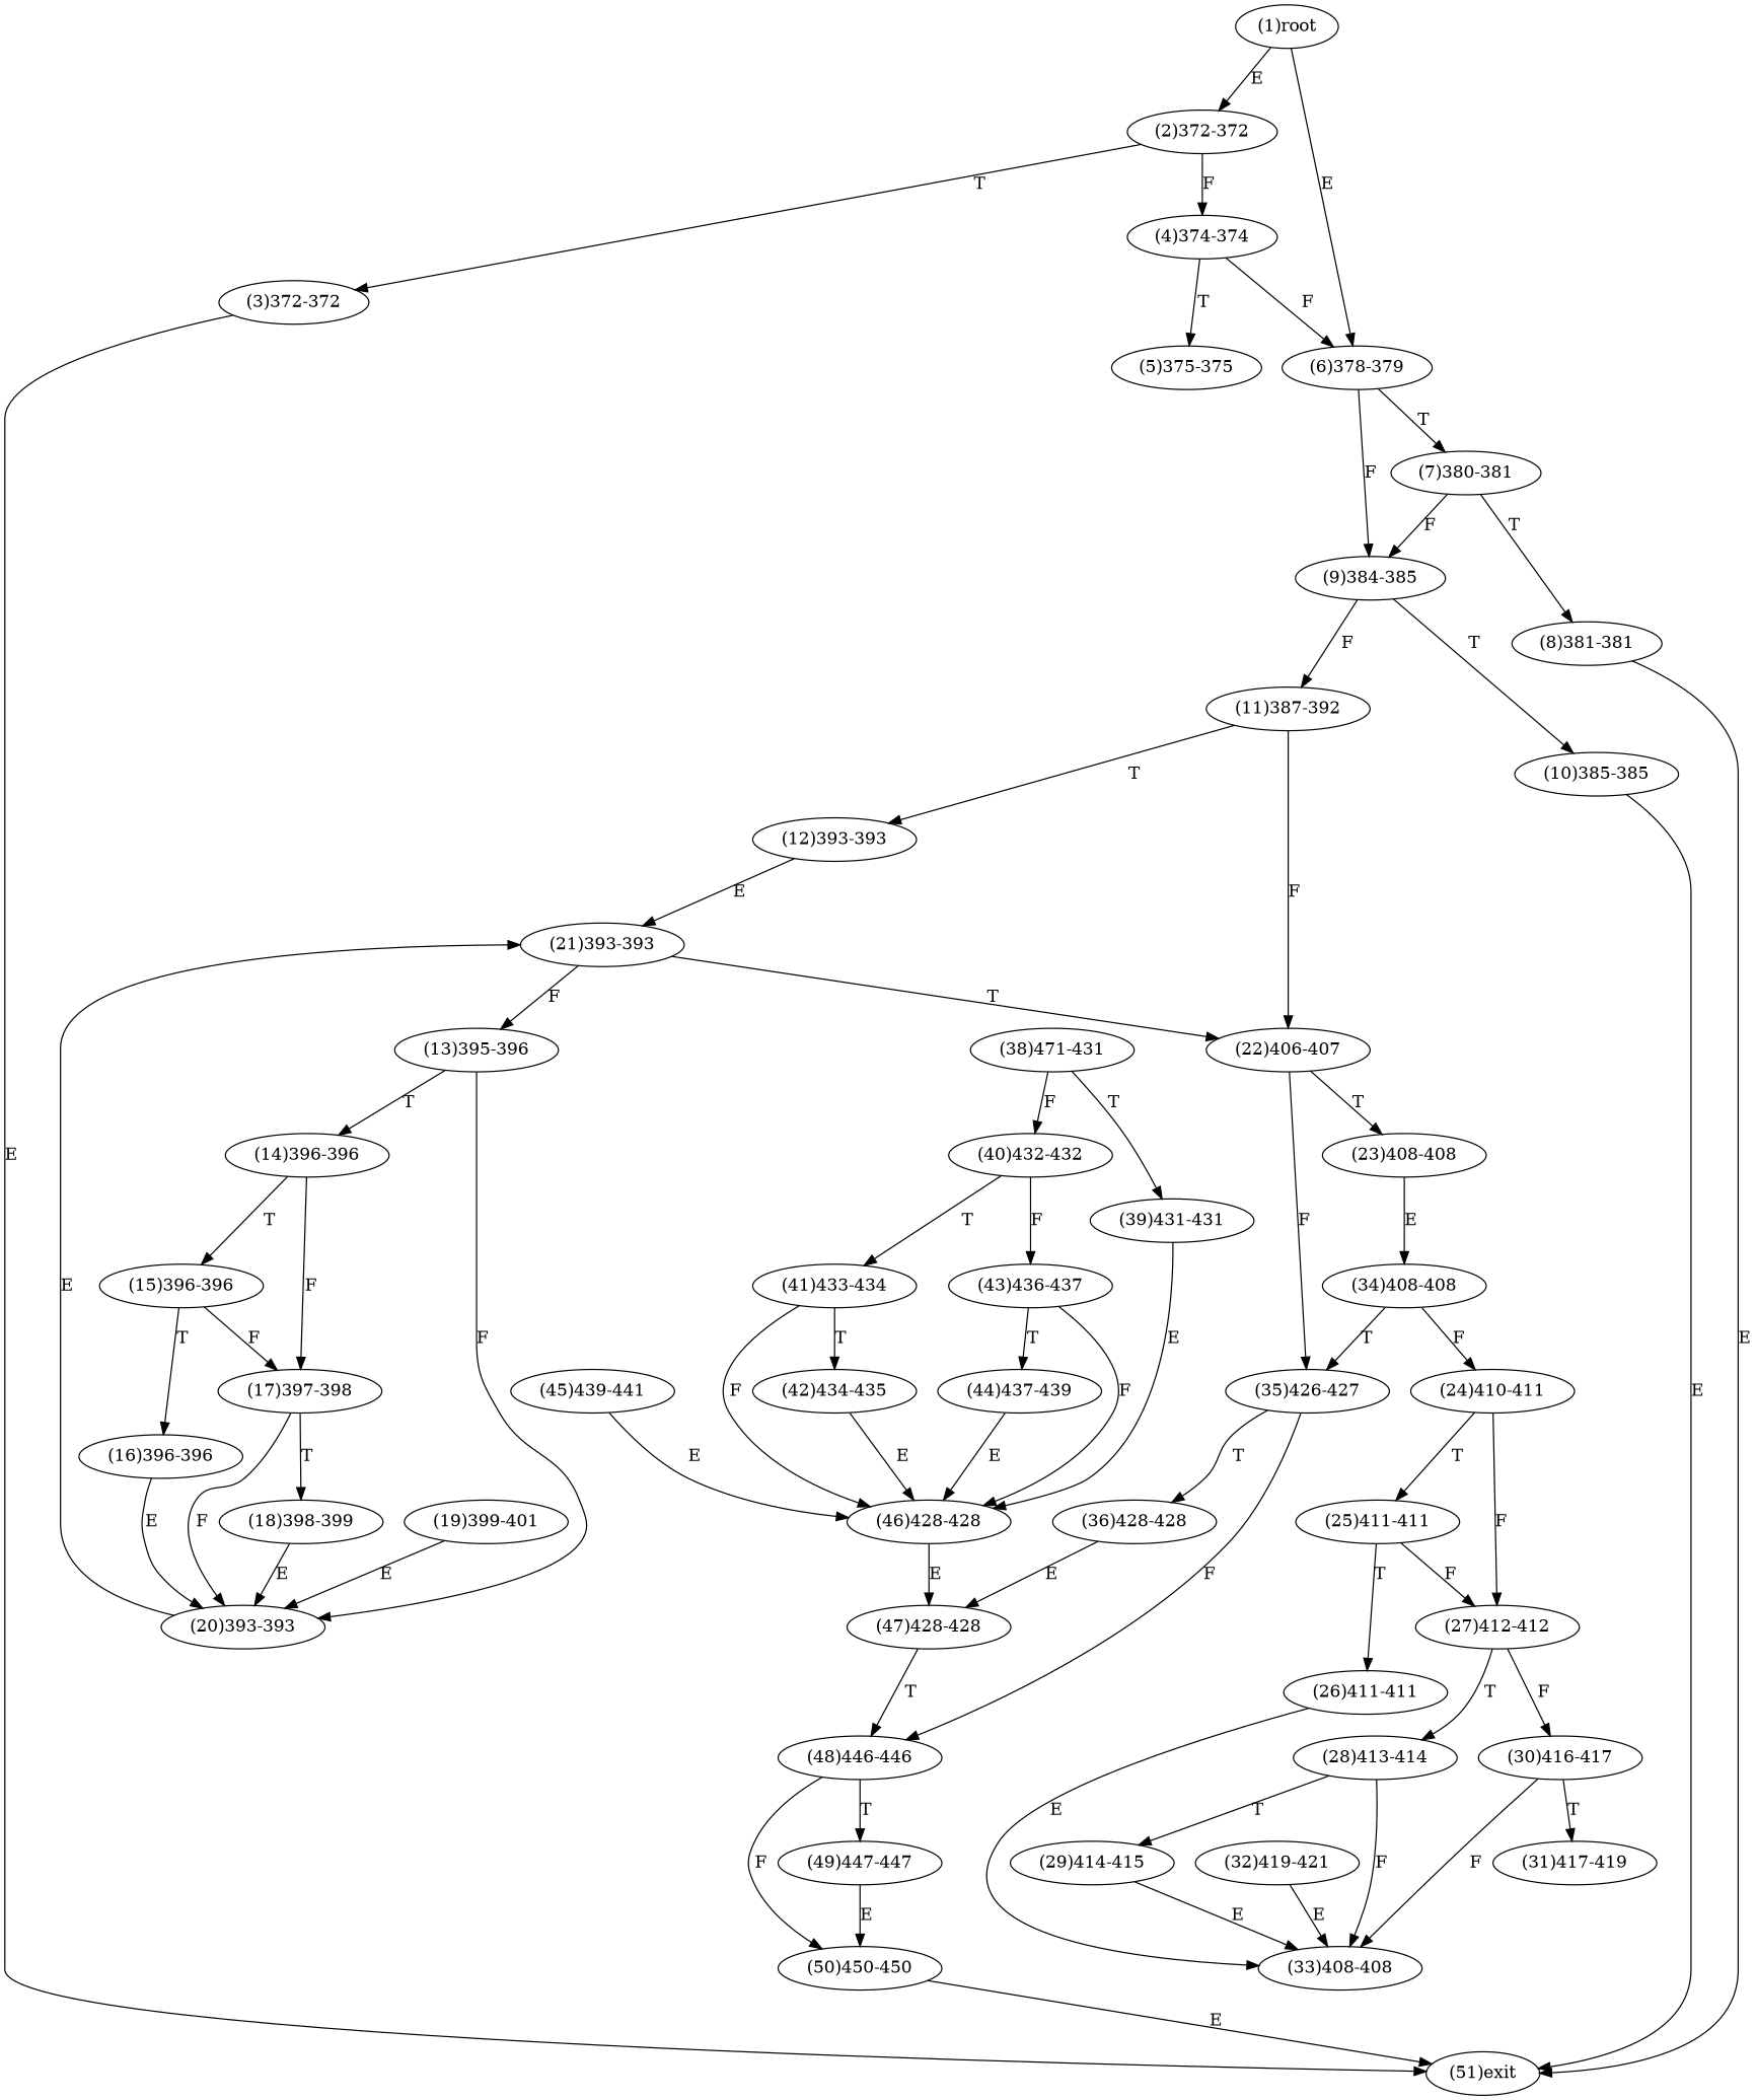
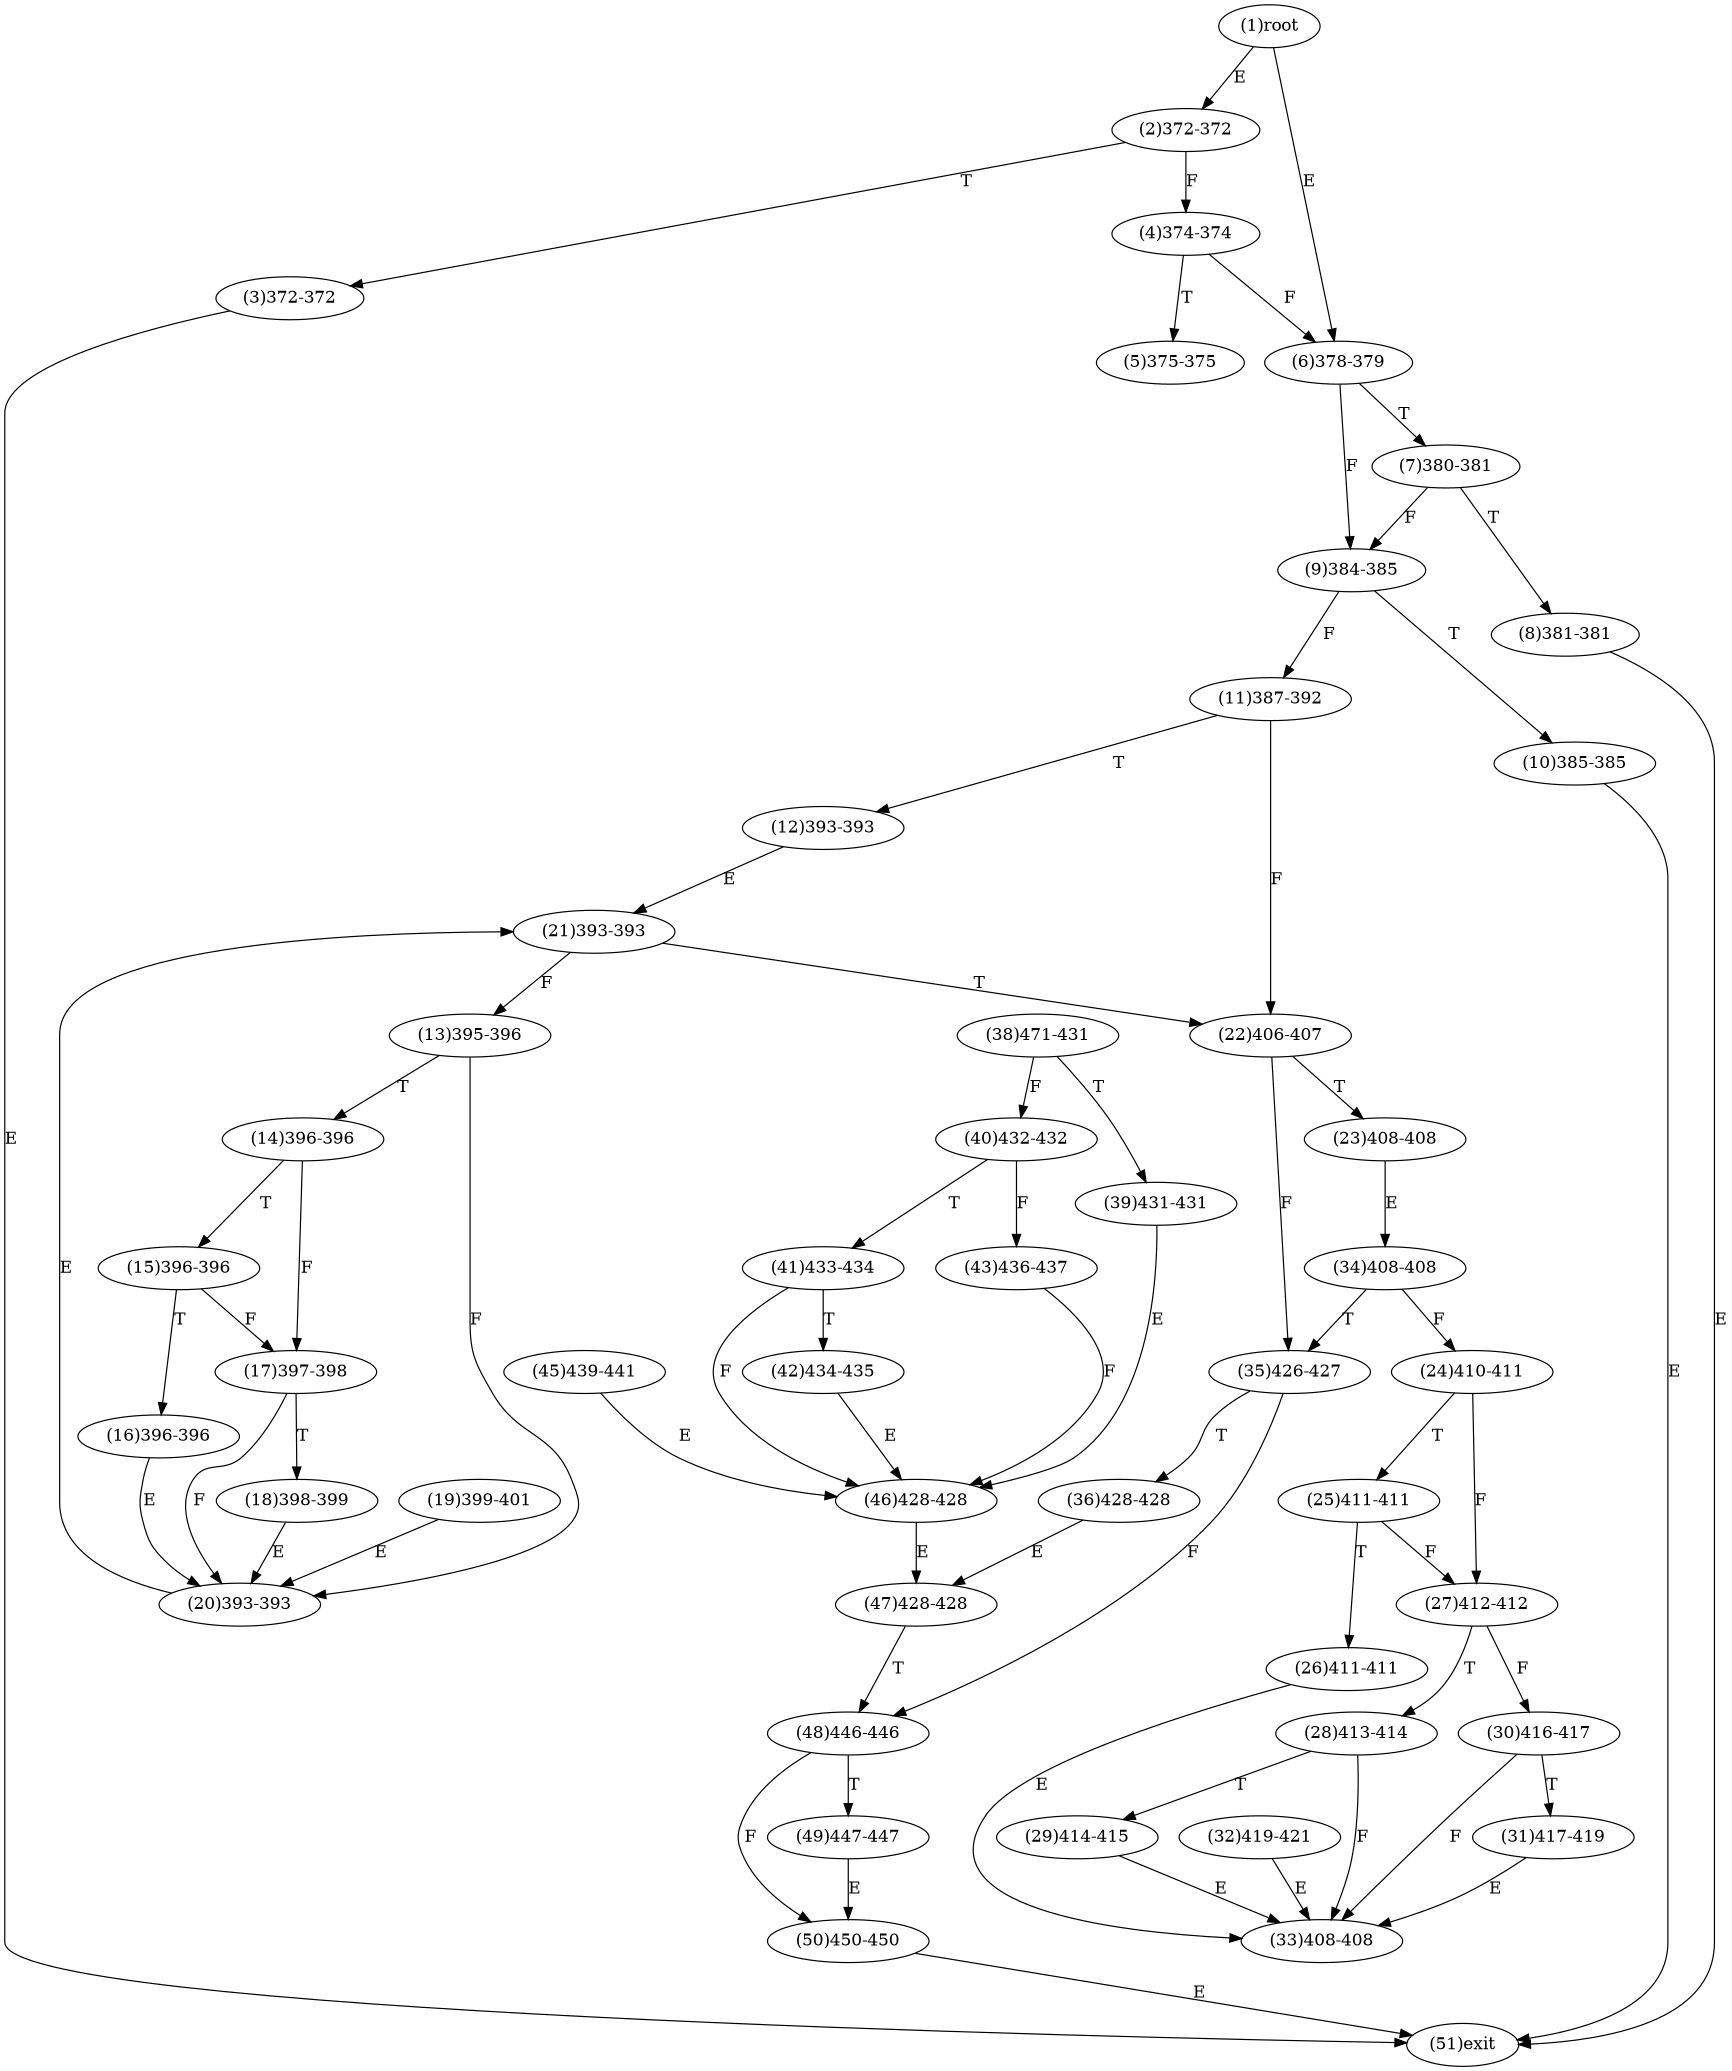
  digraph {
    n1 [label="(1)root"]
    n2 [label="(2)372-372"]
    n3 [label="(6)378-379"]
    n4 [label="(3)372-372"]
    n5 [label="(4)374-374"]
    n6 [label="(51)exit"]
    n7 [label="(5)375-375"]
    n8 [label="(7)380-381"]
    n9 [label="(9)384-385"]
    n10 [label="(8)381-381"]
    n11 [label="(10)385-385"]
    n12 [label="(11)387-392"]
    n13 [label="(12)393-393"]
    n14 [label="(22)406-407"]
    n15 [label="(21)393-393"]
    n16 [label="(23)408-408"]
    n17 [label="(35)426-427"]
    n18 [label="(13)395-396"]
    n19 [label="(14)396-396"]
    n20 [label="(20)393-393"]
    n21 [label="(15)396-396"]
    n22 [label="(17)397-398"]
    n23 [label="(16)396-396"]
    n24 [label="(18)398-399"]
    n25 [label="(19)399-401"]
    n26 [label="(34)408-408"]
    n27 [label="(24)410-411"]
    n28 [label="(36)428-428"]
    n29 [label="(48)446-446"]
    n30 [label="(25)411-411"]
    n31 [label="(27)412-412"]
    n32 [label="(26)411-411"]
    n33 [label="(28)413-414"]
    n34 [label="(30)416-417"]
    n35 [label="(33)408-408"]
    n36 [label="(29)414-415"]
    n37 [label="(31)417-419"]
    n38 [label="(47)428-428"]
    n39 [label="(50)450-450"]
    n40 [label="(49)447-447"]
    n41 [label="(32)419-421"]
    n42 [label="(38)471-431"]
    n43 [label="(39)431-431"]
    n44 [label="(40)432-432"]
    n45 [label="(46)428-428"]
    n46 [label="(43)436-437"]
    n47 [label="(41)433-434"]
    n48 [label="(42)434-435"]
-   n49 [label="(44)437-439"]
    n50 [label="(45)439-441"]
    n1 -> n2 [label=E]
    n1 -> n3 [label=E]
    n2 -> n4 [label=T]
    n2 -> n5 [label=F]
    n3 -> n8 [label=T]
    n3 -> n9 [label=F]
    n4 -> n6 [label=E]
    n5 -> n3 [label=F]
    n5 -> n7 [label=T]
    n8 -> n9 [label=F]
    n8 -> n10 [label=T]
    n9 -> n11 [label=T]
    n9 -> n12 [label=F]
    n10 -> n6 [label=E]
    n11 -> n6 [label=E]
    n12 -> n13 [label=T]
    n12 -> n14 [label=F]
    n13 -> n15 [label=E]
    n14 -> n16 [label=T]
    n14 -> n17 [label=F]
    n15 -> n14 [label=T]
    n15 -> n18 [label=F]
    n16 -> n26 [label=E]
    n17 -> n28 [label=T]
    n17 -> n29 [label=F]
    n18 -> n19 [label=T]
    n18 -> n20 [label=F]
    n19 -> n21 [label=T]
    n19 -> n22 [label=F]
    n20 -> n15 [label=E]
    n21 -> n22 [label=F]
    n21 -> n23 [label=T]
    n22 -> n20 [label=F]
    n22 -> n24 [label=T]
    n23 -> n20 [label=E]
    n24 -> n20 [label=E]
    n25 -> n20 [label=E]
    n26 -> n17 [label=T]
    n26 -> n27 [label=F]
    n27 -> n30 [label=T]
    n27 -> n31 [label=F]
    n28 -> n38 [label=E]
    n29 -> n39 [label=F]
    n29 -> n40 [label=T]
    n30 -> n31 [label=F]
    n30 -> n32 [label=T]
    n31 -> n33 [label=T]
    n31 -> n34 [label=F]
    n32 -> n35 [label=E]
    n33 -> n35 [label=F]
    n33 -> n36 [label=T]
    n34 -> n35 [label=F]
    n34 -> n37 [label=T]
    n36 -> n35 [label=E]
+   n37 -> n35 [label=E]
    n38 -> n29 [label=T]
    n39 -> n6 [label=E]
    n40 -> n39 [label=E]
    n41 -> n35 [label=E]
    n42 -> n43 [label=T]
    n42 -> n44 [label=F]
    n43 -> n45 [label=E]
    n44 -> n46 [label=F]
    n44 -> n47 [label=T]
    n45 -> n38 [label=E]
    n46 -> n45 [label=F]
-   n46 -> n49 [label=T]
    n47 -> n45 [label=F]
    n47 -> n48 [label=T]
    n48 -> n45 [label=E]
-   n49 -> n45 [label=E]
    n50 -> n45 [label=E]
  }
